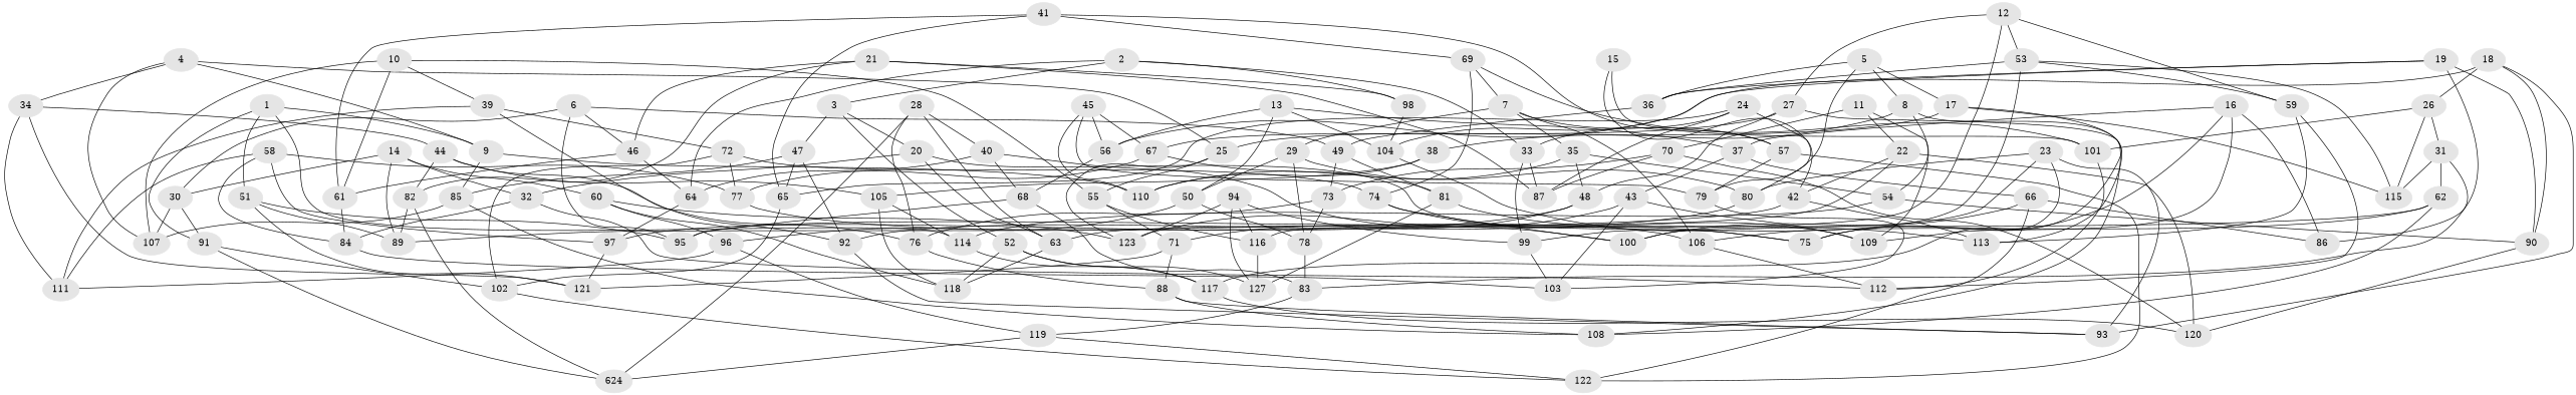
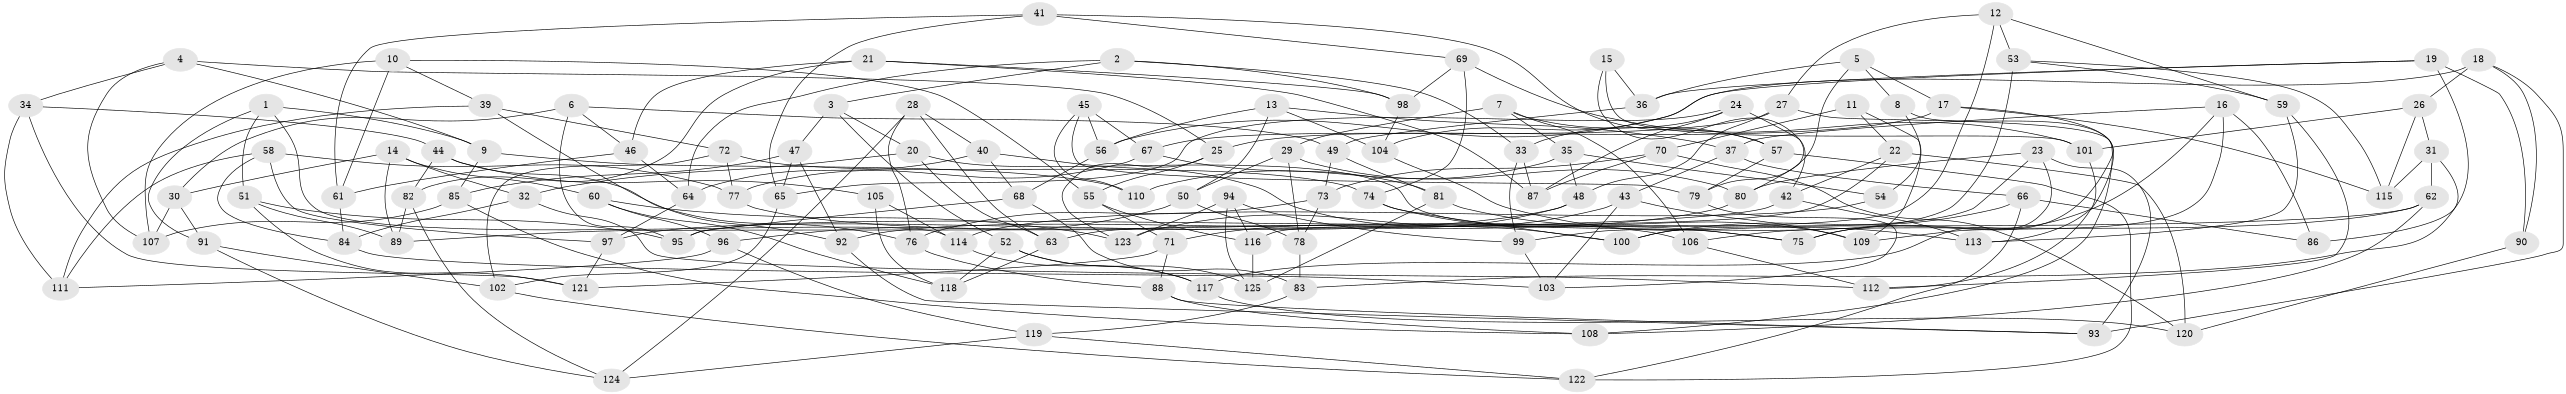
  graph {
    node [color=gray90 style=filled]
    1
    9
    51
    91
    114
    85
    110
    95
    89
    121
-   124 [label=624]
+   124
    102
    117
    2
    3
    33
    64
    98
    20
    47
    52
    87
    99
    97
    104
    32
    75
    63
    65
    92
    118
-   125 [label=127]
+   125
    4
    25
    34
    107
    55
    123
    44
    111
    5
    8
    17
    36
    79
-   38
    54
    113
    115
    49
    103
    6
    30
    46
    61
    73
    81
    7
    29
    35
    57
    106
    50
    80
    78
    48
    122
    112
    105
    90
    108
    10
    39
    72
    116
    71
    84
    11
    22
    70
    109
    15
    42
    101
    120
    12
    27
    53
    59
    67
    13
    37
    56
    43
    66
    96
    68
    14
    60
    16
    86
    18
    26
    93
    31
    19
    21
    82
    23
    100
    24
    62
    83
    77
    28
    40
    76
    88
    119
    74
    41
    69
    45
    58
    94
    1 -- 9
    1 -- 51
    1 -- 91
    1 -- 114
    9 -- 85
    9 -- 110
    51 -- 95
    51 -- 89
    51 -- 121
    91 -- 124
    91 -- 102
    114 -- 117
    85 -- 107
    85 -- 108
    102 -- 122
    117 -- 120
    2 -- 3
    2 -- 33
    2 -- 64
    2 -- 98
    3 -- 20
    3 -- 47
    3 -- 52
    33 -- 87
    33 -- 99
    64 -- 97
    98 -- 104
    20 -- 32
    20 -- 75
    20 -- 63
    47 -- 85
    47 -- 65
    47 -- 92
    52 -- 117
    52 -- 118
    52 -- 125
    99 -- 103
    97 -- 121
    104 -- 113
    32 -- 112
    32 -- 84
    63 -- 118
    65 -- 102
    92 -- 93
    4 -- 9
    4 -- 25
    4 -- 34
    4 -- 107
    25 -- 55
    25 -- 123
    34 -- 121
    34 -- 44
    34 -- 111
    55 -- 116
    55 -- 71
    44 -- 105
    44 -- 82
    44 -- 76
    5 -- 8
    5 -- 17
    5 -- 36
    5 -- 79
-   8 -- 38
    8 -- 54
    8 -- 113
    17 -- 75
    17 -- 25
    17 -- 115
    36 -- 49
    79 -- 103
-   38 -- 110
-   38 -- 105
    54 -- 114
-   54 -- 90
    49 -- 73
    49 -- 81
    6 -- 95
    6 -- 49
    6 -- 30
    6 -- 46
    30 -- 91
    30 -- 107
    46 -- 64
    46 -- 61
    61 -- 84
    73 -- 78
    73 -- 76
    81 -- 125
    81 -- 109
    7 -- 29
    7 -- 35
    7 -- 57
    7 -- 106
    29 -- 50
    29 -- 80
    29 -- 78
    35 -- 110
    35 -- 54
    35 -- 48
    57 -- 79
    57 -- 122
    106 -- 112
    50 -- 78
    50 -- 96
    80 -- 92
    78 -- 83
    48 -- 97
    48 -- 71
    105 -- 114
    105 -- 118
    90 -- 120
    10 -- 107
    10 -- 55
    10 -- 61
    10 -- 39
    39 -- 92
    39 -- 111
    39 -- 72
    72 -- 102
    72 -- 77
    72 -- 74
    116 -- 125
    71 -- 121
    71 -- 88
    84 -- 103
    11 -- 22
    11 -- 70
    11 -- 109
    22 -- 95
    22 -- 42
    22 -- 120
    70 -- 87
    70 -- 73
    70 -- 120
-   53 -- 36
+   15 -- 36
    15 -- 42
    15 -- 101
    42 -- 89
    42 -- 113
    101 -- 112
    12 -- 116
    12 -- 27
    12 -- 53
    12 -- 59
    27 -- 48
    27 -- 108
    27 -- 67
    53 -- 99
    53 -- 115
    53 -- 59
    59 -- 113
    59 -- 112
    67 -- 81
    67 -- 77
    13 -- 104
    13 -- 50
    13 -- 37
    13 -- 56
    37 -- 43
    37 -- 66
    56 -- 68
    43 -- 123
    43 -- 103
    43 -- 109
    66 -- 122
    66 -- 86
    66 -- 100
    96 -- 111
    96 -- 119
    68 -- 95
    68 -- 83
    14 -- 89
    14 -- 32
    14 -- 30
    14 -- 60
    60 -- 118
    60 -- 123
    60 -- 96
    16 -- 75
    16 -- 109
    16 -- 37
    16 -- 86
    18 -- 90
    18 -- 56
    18 -- 26
    18 -- 93
    26 -- 115
    26 -- 101
    26 -- 31
    31 -- 115
    31 -- 62
    31 -- 83
    19 -- 104
    19 -- 36
    19 -- 90
    19 -- 86
    21 -- 98
    21 -- 87
    21 -- 46
    21 -- 82
    82 -- 89
    82 -- 124
    23 -- 117
    23 -- 80
    23 -- 93
    23 -- 100
    24 -- 33
    24 -- 87
    24 -- 65
    24 -- 80
    62 -- 63
    62 -- 106
    62 -- 108
    83 -- 119
    77 -- 106
    28 -- 124
    28 -- 63
    28 -- 40
    28 -- 76
    40 -- 64
    40 -- 68
    40 -- 100
    76 -- 88
    88 -- 108
    88 -- 93
    119 -- 124
    119 -- 122
    74 -- 75
    74 -- 100
    41 -- 65
    41 -- 61
    41 -- 57
    41 -- 69
-   69 -- 7
+   69 -- 98
    69 -- 101
    69 -- 74
    45 -- 110
    45 -- 79
    45 -- 67
    45 -- 56
    58 -- 97
    58 -- 111
    58 -- 84
    58 -- 77
    94 -- 99
    94 -- 125
    94 -- 123
    94 -- 116
  }
